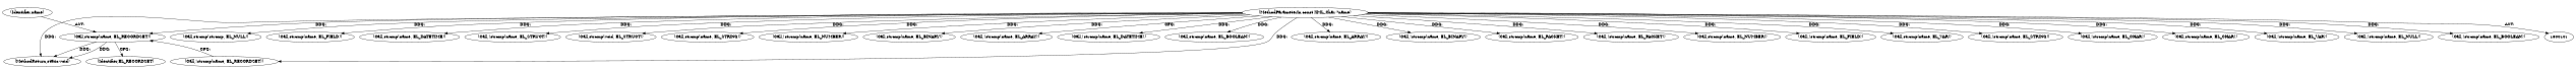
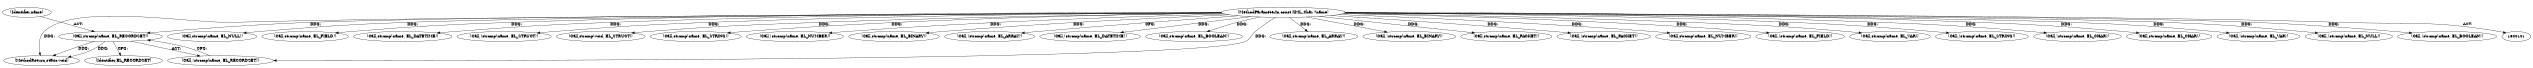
  digraph {
    n1 [label="(Call,strcmp(name, EL_RECORDSET))"]
    n2 [label="(Call,!strcmp(name, EL_RECORDSET))"]
    n3 [label="(MethodReturn,static void)"]
    n4 [label="(Identifier,EL_RECORDSET)"]
    n5 [label="(MethodParameterIn,const XML_Char *name)"]
-   n6 [label="(Call,strcmp(strcmp, EL_NULL))"]
+   n6 [label="(Call,strcmp(name, EL_NULL))"]
    n7 [label="(Call,strcmp(name, EL_FIELD))"]
    n8 [label="(Call,strcmp(name, EL_DATETIME))"]
    n9 [label="(Call,!strcmp(name, EL_STRUCT))"]
    n10 [label="(Call,strcmp(void, EL_STRUCT))"]
    n11 [label="(Call,strcmp(name, EL_STRING))"]
    n12 [label="(Call,!strcmp(name, EL_NUMBER))"]
    n13 [label="(Call,strcmp(name, EL_BINARY))"]
    n14 [label="(Call,!strcmp(name, EL_ARRAY))"]
    n15 [label="(Call,!strcmp(name, EL_DATETIME))"]
    n16 [label="(Call,strcmp(name, EL_BOOLEAN))"]
    n17 [label="(Call,strcmp(name, EL_ARRAY))"]
    n18 [label="(Call,!strcmp(name, EL_BINARY))"]
    n19 [label="(Call,strcmp(name, EL_PACKET))"]
    n20 [label="(Call,!strcmp(name, EL_PACKET))"]
    n21 [label="(Call,strcmp(name, EL_NUMBER))"]
    n22 [label="(Call,!strcmp(name, EL_FIELD))"]
    n23 [label="(Call,strcmp(name, EL_VAR))"]
    n24 [label="(Call,!strcmp(name, EL_STRING))"]
    n25 [label="(Call,!strcmp(name, EL_CHAR))"]
    n26 [label="(Call,strcmp(name, EL_CHAR))"]
    n27 [label="(Call,!strcmp(name, EL_VAR))"]
    n28 [label="(Call,!strcmp(name, EL_NULL))"]
    n29 [label="(Call,!strcmp(name, EL_BOOLEAN))"]
    n30 [label=1800101]
    n31 [label="(Identifier,name)"]
+   n1 -> n2 [label="AST: "]
    n1 -> n3 [label="DDG: "]
    n1 -> n3 [label="DDG: "]
    n1 -> n4 [label="CFG: "]
    n2 -> n1 [label="CFG: "]
    n5 -> n1 [label="DDG: "]
    n5 -> n2 [label="DDG: "]
    n5 -> n3 [label="DDG: "]
    n5 -> n6 [label="DDG: "]
    n5 -> n7 [label="DDG: "]
    n5 -> n8 [label="DDG: "]
    n5 -> n9 [label="DDG: "]
    n5 -> n10 [label="DDG: "]
    n5 -> n11 [label="DDG: "]
    n5 -> n12 [label="DDG: "]
    n5 -> n13 [label="DDG: "]
    n5 -> n14 [label="CFG: "]
    n5 -> n15 [label="DDG: "]
    n5 -> n16 [label="DDG: "]
    n5 -> n17 [label="DDG: "]
    n5 -> n18 [label="DDG: "]
    n5 -> n19 [label="DDG: "]
    n5 -> n20 [label="DDG: "]
    n5 -> n21 [label="DDG: "]
    n5 -> n22 [label="DDG: "]
    n5 -> n23 [label="DDG: "]
    n5 -> n24 [label="DDG: "]
    n5 -> n25 [label="DDG: "]
    n5 -> n26 [label="DDG: "]
    n5 -> n27 [label="DDG: "]
    n5 -> n28 [label="DDG: "]
    n5 -> n29 [label="DDG: "]
    n5 -> n30 [label="AST: "]
    n31 -> n1 [label="AST: "]
  }
